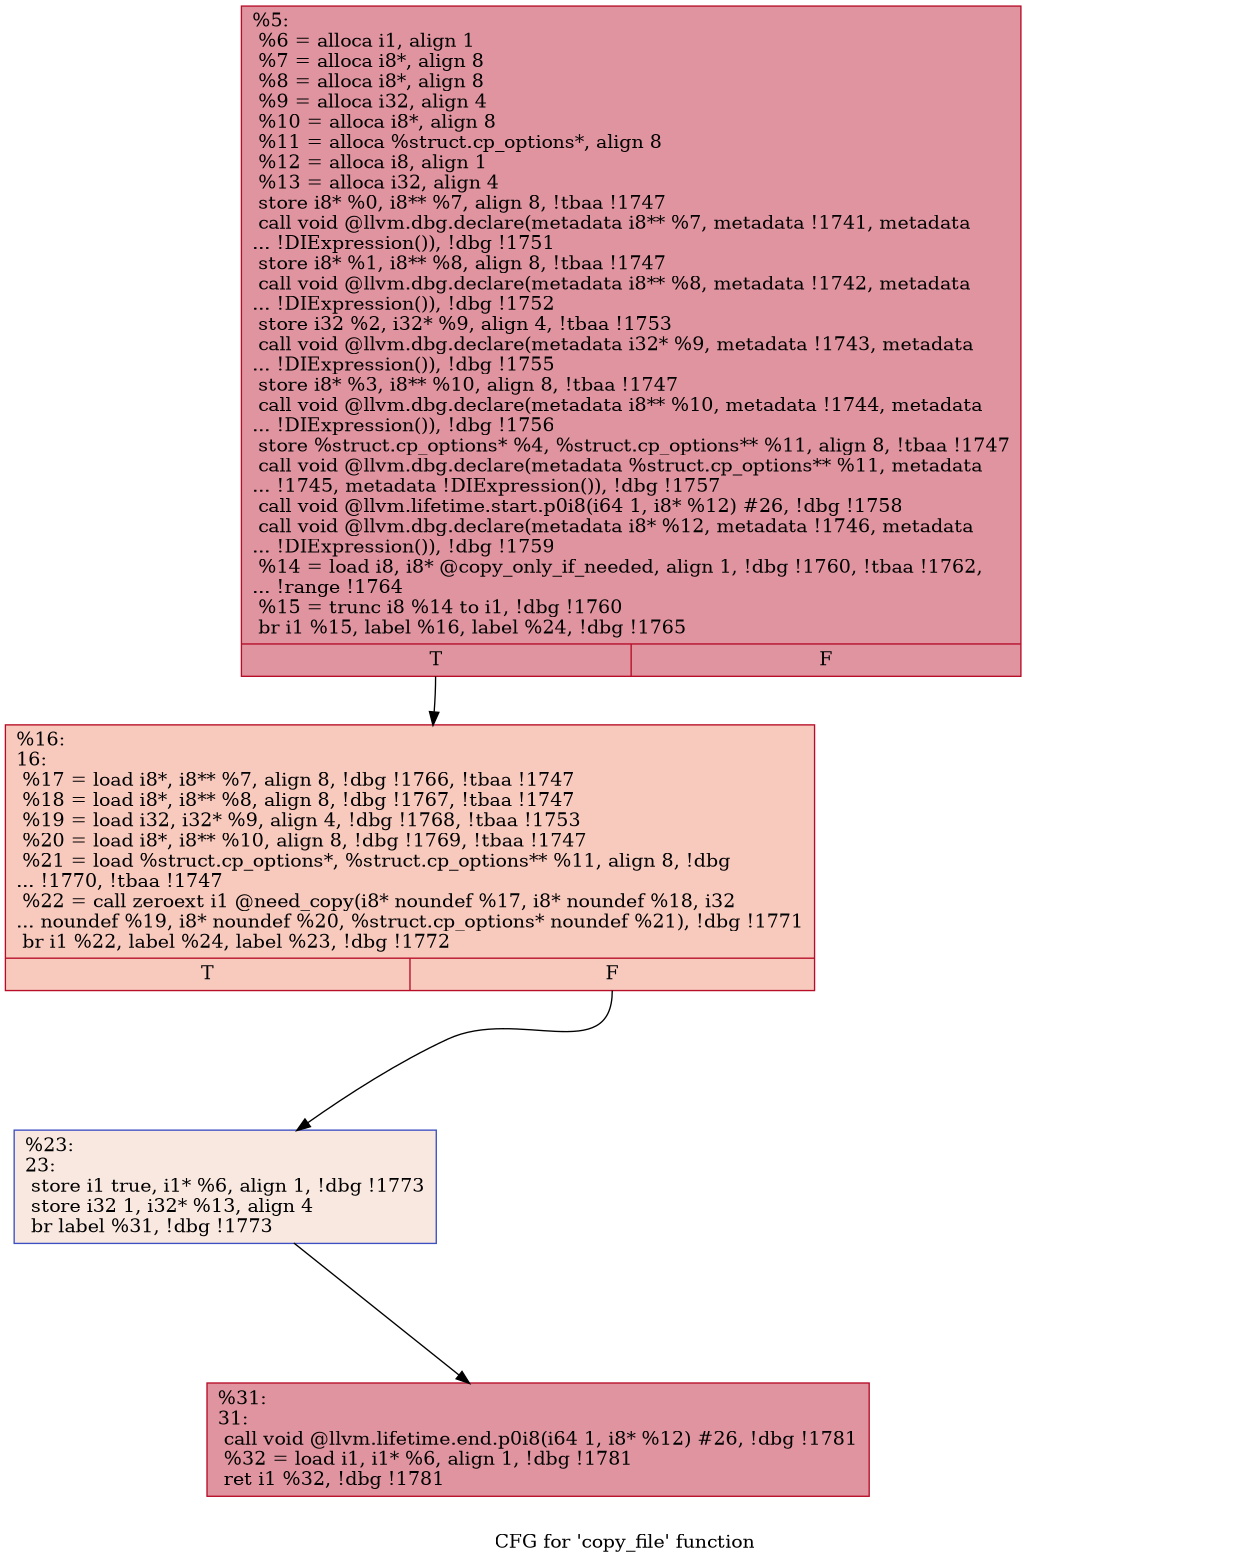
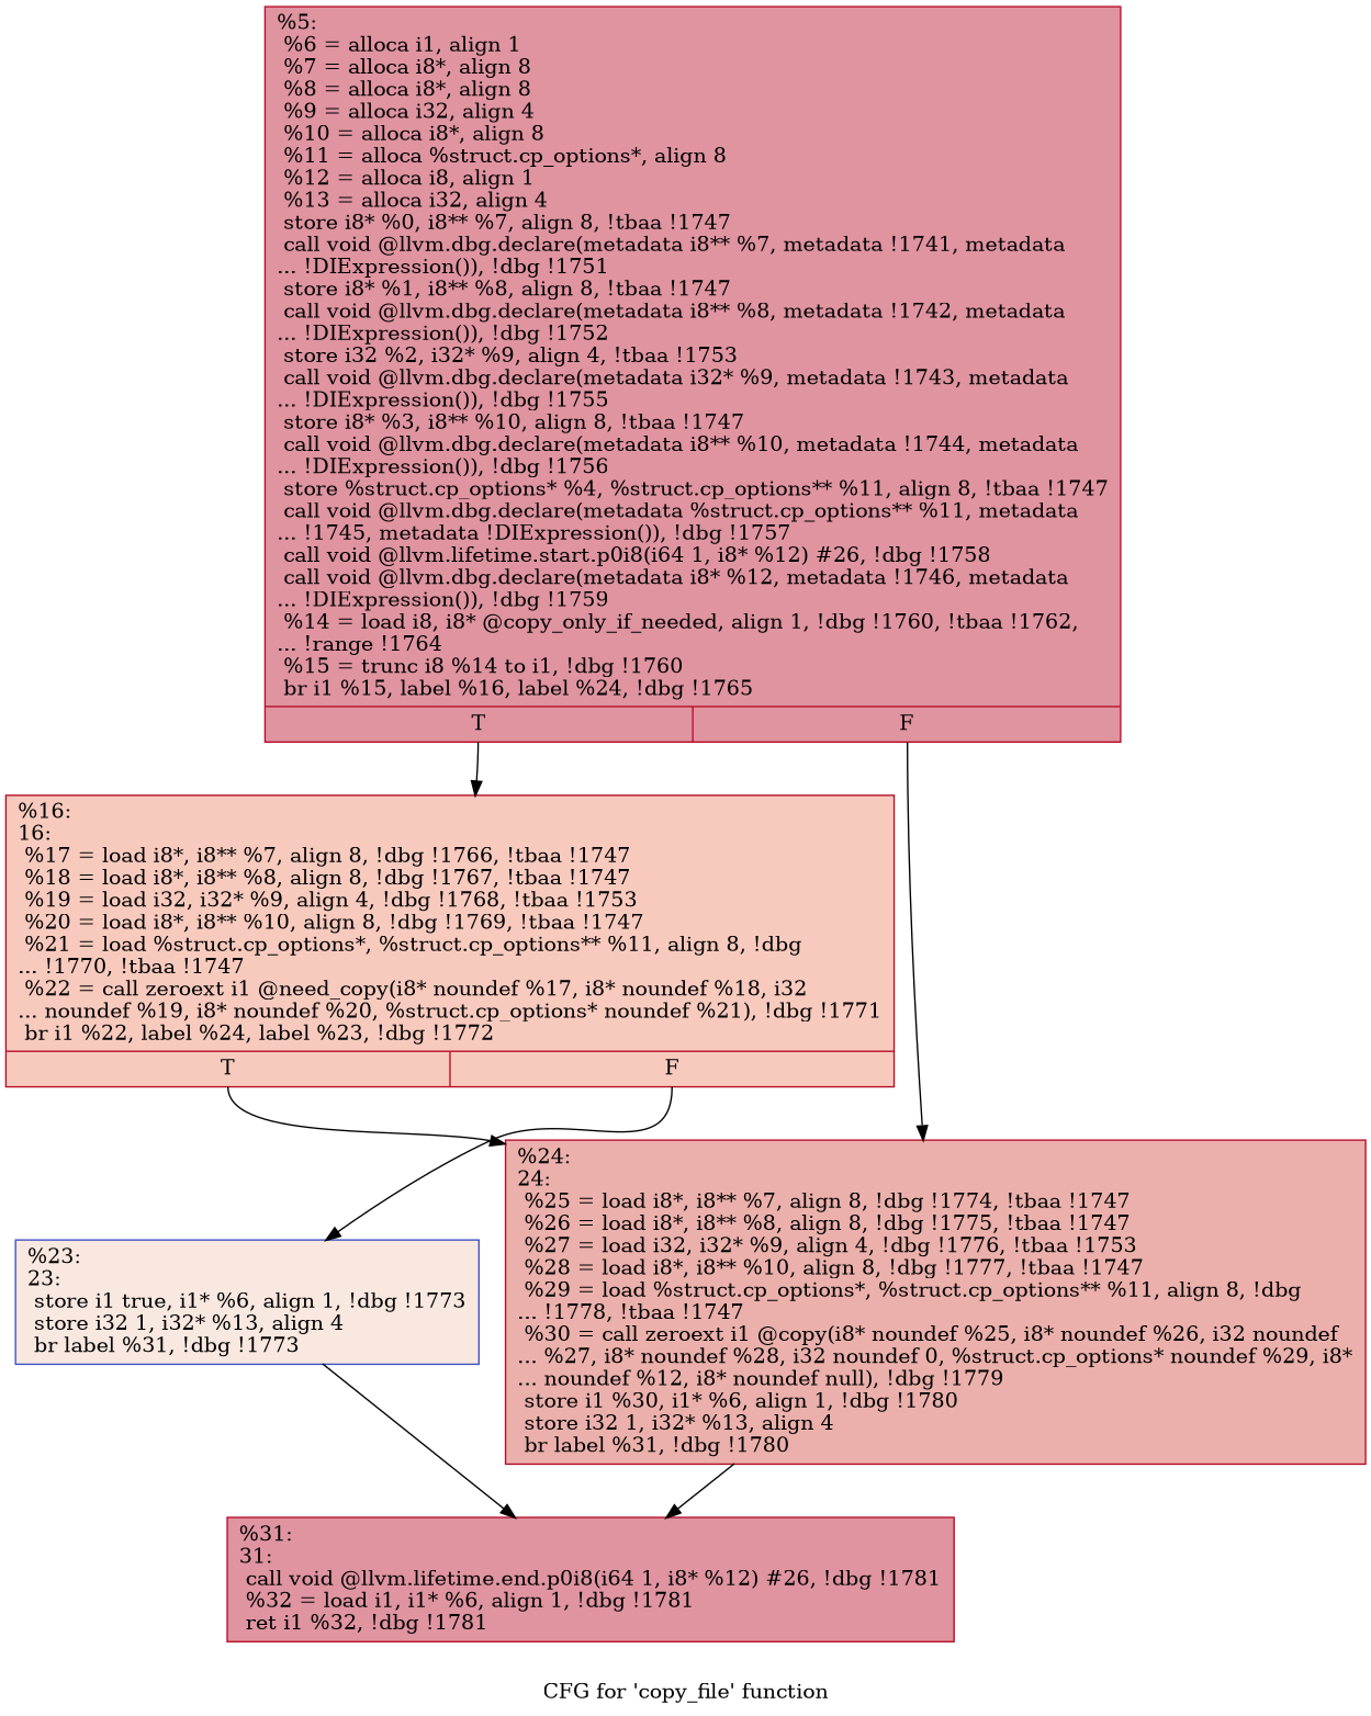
  digraph {
    label="CFG for 'copy_file' function"
    node [color="#b70d28ff" fillcolor="#b70d2870" shape=record style=filled]
    n1 [label="{%5:\l  %6 = alloca i1, align 1\l  %7 = alloca i8*, align 8\l  %8 = alloca i8*, align 8\l  %9 = alloca i32, align 4\l  %10 = alloca i8*, align 8\l  %11 = alloca %struct.cp_options*, align 8\l  %12 = alloca i8, align 1\l  %13 = alloca i32, align 4\l  store i8* %0, i8** %7, align 8, !tbaa !1747\l  call void @llvm.dbg.declare(metadata i8** %7, metadata !1741, metadata\l... !DIExpression()), !dbg !1751\l  store i8* %1, i8** %8, align 8, !tbaa !1747\l  call void @llvm.dbg.declare(metadata i8** %8, metadata !1742, metadata\l... !DIExpression()), !dbg !1752\l  store i32 %2, i32* %9, align 4, !tbaa !1753\l  call void @llvm.dbg.declare(metadata i32* %9, metadata !1743, metadata\l... !DIExpression()), !dbg !1755\l  store i8* %3, i8** %10, align 8, !tbaa !1747\l  call void @llvm.dbg.declare(metadata i8** %10, metadata !1744, metadata\l... !DIExpression()), !dbg !1756\l  store %struct.cp_options* %4, %struct.cp_options** %11, align 8, !tbaa !1747\l  call void @llvm.dbg.declare(metadata %struct.cp_options** %11, metadata\l... !1745, metadata !DIExpression()), !dbg !1757\l  call void @llvm.lifetime.start.p0i8(i64 1, i8* %12) #26, !dbg !1758\l  call void @llvm.dbg.declare(metadata i8* %12, metadata !1746, metadata\l... !DIExpression()), !dbg !1759\l  %14 = load i8, i8* @copy_only_if_needed, align 1, !dbg !1760, !tbaa !1762,\l... !range !1764\l  %15 = trunc i8 %14 to i1, !dbg !1760\l  br i1 %15, label %16, label %24, !dbg !1765\l|{<s0>T|<s1>F}}"]
    n2 [fillcolor="#ef886b70" label="{%16:\l16:                                               \l  %17 = load i8*, i8** %7, align 8, !dbg !1766, !tbaa !1747\l  %18 = load i8*, i8** %8, align 8, !dbg !1767, !tbaa !1747\l  %19 = load i32, i32* %9, align 4, !dbg !1768, !tbaa !1753\l  %20 = load i8*, i8** %10, align 8, !dbg !1769, !tbaa !1747\l  %21 = load %struct.cp_options*, %struct.cp_options** %11, align 8, !dbg\l... !1770, !tbaa !1747\l  %22 = call zeroext i1 @need_copy(i8* noundef %17, i8* noundef %18, i32\l... noundef %19, i8* noundef %20, %struct.cp_options* noundef %21), !dbg !1771\l  br i1 %22, label %24, label %23, !dbg !1772\l|{<s0>T|<s1>F}}"]
+   n3 [fillcolor="#d24b4070" label="{%24:\l24:                                               \l  %25 = load i8*, i8** %7, align 8, !dbg !1774, !tbaa !1747\l  %26 = load i8*, i8** %8, align 8, !dbg !1775, !tbaa !1747\l  %27 = load i32, i32* %9, align 4, !dbg !1776, !tbaa !1753\l  %28 = load i8*, i8** %10, align 8, !dbg !1777, !tbaa !1747\l  %29 = load %struct.cp_options*, %struct.cp_options** %11, align 8, !dbg\l... !1778, !tbaa !1747\l  %30 = call zeroext i1 @copy(i8* noundef %25, i8* noundef %26, i32 noundef\l... %27, i8* noundef %28, i32 noundef 0, %struct.cp_options* noundef %29, i8*\l... noundef %12, i8* noundef null), !dbg !1779\l  store i1 %30, i1* %6, align 1, !dbg !1780\l  store i32 1, i32* %13, align 4\l  br label %31, !dbg !1780\l}"]
    n4 [color="#3d50c3ff" fillcolor="#f1ccb870" label="{%23:\l23:                                               \l  store i1 true, i1* %6, align 1, !dbg !1773\l  store i32 1, i32* %13, align 4\l  br label %31, !dbg !1773\l}"]
    n5 [label="{%31:\l31:                                               \l  call void @llvm.lifetime.end.p0i8(i64 1, i8* %12) #26, !dbg !1781\l  %32 = load i1, i1* %6, align 1, !dbg !1781\l  ret i1 %32, !dbg !1781\l}"]
    n1 -> n2 [tailport=s0]
+   n1 -> n3 [tailport=s1]
+   n2 -> n3 [tailport=s0]
    n2 -> n4 [tailport=s1]
+   n3 -> n5
    n4 -> n5
  }
